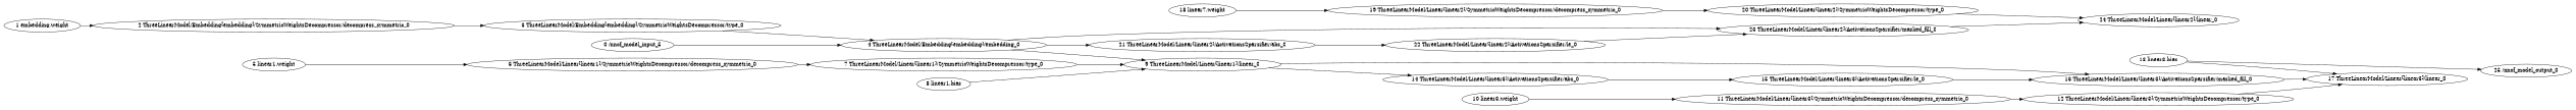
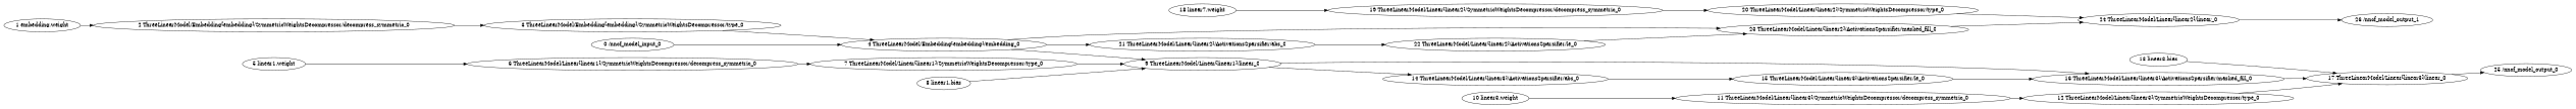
  strict digraph {
    rankdir=LR
    node [type=nncf_model_const]
-   "0 /nncf_model_input_0" [type=nncf_model_input label="0 /nncf_model_input_5"]
+   "0 /nncf_model_input_0" [type=nncf_model_input]
    "4 ThreeLinearModel/Embedding[embedding]/embedding_0" [type=embedding]
    "9 ThreeLinearModel/Linear[linear1]/linear_0" [type=linear]
    "21 ThreeLinearModel/Linear[linear2]/ActivationsSparsifier/abs_0" [type=abs]
    "23 ThreeLinearModel/Linear[linear2]/ActivationsSparsifier/masked_fill_0" [type=masked_fill]
    "2 ThreeLinearModel/Embedding[embedding]/SymmetricWeightsDecompressor/decompress_symmetric_0" [type=decompress_symmetric]
    "1 embedding.weight"
    "3 ThreeLinearModel/Embedding[embedding]/SymmetricWeightsDecompressor/type_0" [type=type]
    "14 ThreeLinearModel/Linear[linear3]/ActivationsSparsifier/abs_0" [type=abs]
    "16 ThreeLinearModel/Linear[linear3]/ActivationsSparsifier/masked_fill_0" [type=masked_fill]
    "22 ThreeLinearModel/Linear[linear2]/ActivationsSparsifier/le_0" [type=le]
    "24 ThreeLinearModel/Linear[linear2]/linear_0" [type=linear]
    "6 ThreeLinearModel/Linear[linear1]/SymmetricWeightsDecompressor/decompress_symmetric_0" [type=decompress_symmetric]
    "5 linear1.weight"
    "7 ThreeLinearModel/Linear[linear1]/SymmetricWeightsDecompressor/type_0" [type=type]
    "8 linear1.bias"
    "15 ThreeLinearModel/Linear[linear3]/ActivationsSparsifier/le_0" [type=le]
    "17 ThreeLinearModel/Linear[linear3]/linear_0" [type=linear]
    "11 ThreeLinearModel/Linear[linear3]/SymmetricWeightsDecompressor/decompress_symmetric_0" [type=decompress_symmetric]
    "10 linear3.weight"
    "12 ThreeLinearModel/Linear[linear3]/SymmetricWeightsDecompressor/type_0" [type=type]
    "25 /nncf_model_output_0" [type=nncf_model_output]
    "13 linear3.bias"
    n24 [label="18 linear7.weight"]
    "19 ThreeLinearModel/Linear[linear2]/SymmetricWeightsDecompressor/decompress_symmetric_0" [type=decompress_symmetric]
    "20 ThreeLinearModel/Linear[linear2]/SymmetricWeightsDecompressor/type_0" [type=type]
+   "26 /nncf_model_output_1" [type=nncf_model_output]
    "0 /nncf_model_input_0" -> "4 ThreeLinearModel/Embedding[embedding]/embedding_0"
    "4 ThreeLinearModel/Embedding[embedding]/embedding_0" -> "9 ThreeLinearModel/Linear[linear1]/linear_0"
    "4 ThreeLinearModel/Embedding[embedding]/embedding_0" -> "21 ThreeLinearModel/Linear[linear2]/ActivationsSparsifier/abs_0"
    "4 ThreeLinearModel/Embedding[embedding]/embedding_0" -> "23 ThreeLinearModel/Linear[linear2]/ActivationsSparsifier/masked_fill_0"
    "9 ThreeLinearModel/Linear[linear1]/linear_0" -> "14 ThreeLinearModel/Linear[linear3]/ActivationsSparsifier/abs_0"
    "9 ThreeLinearModel/Linear[linear1]/linear_0" -> "16 ThreeLinearModel/Linear[linear3]/ActivationsSparsifier/masked_fill_0"
    "21 ThreeLinearModel/Linear[linear2]/ActivationsSparsifier/abs_0" -> "22 ThreeLinearModel/Linear[linear2]/ActivationsSparsifier/le_0"
    "23 ThreeLinearModel/Linear[linear2]/ActivationsSparsifier/masked_fill_0" -> "24 ThreeLinearModel/Linear[linear2]/linear_0"
    "2 ThreeLinearModel/Embedding[embedding]/SymmetricWeightsDecompressor/decompress_symmetric_0" -> "3 ThreeLinearModel/Embedding[embedding]/SymmetricWeightsDecompressor/type_0"
    "1 embedding.weight" -> "2 ThreeLinearModel/Embedding[embedding]/SymmetricWeightsDecompressor/decompress_symmetric_0"
    "3 ThreeLinearModel/Embedding[embedding]/SymmetricWeightsDecompressor/type_0" -> "4 ThreeLinearModel/Embedding[embedding]/embedding_0"
    "14 ThreeLinearModel/Linear[linear3]/ActivationsSparsifier/abs_0" -> "15 ThreeLinearModel/Linear[linear3]/ActivationsSparsifier/le_0"
    "16 ThreeLinearModel/Linear[linear3]/ActivationsSparsifier/masked_fill_0" -> "17 ThreeLinearModel/Linear[linear3]/linear_0"
    "22 ThreeLinearModel/Linear[linear2]/ActivationsSparsifier/le_0" -> "23 ThreeLinearModel/Linear[linear2]/ActivationsSparsifier/masked_fill_0"
+   "24 ThreeLinearModel/Linear[linear2]/linear_0" -> "26 /nncf_model_output_1"
    "6 ThreeLinearModel/Linear[linear1]/SymmetricWeightsDecompressor/decompress_symmetric_0" -> "7 ThreeLinearModel/Linear[linear1]/SymmetricWeightsDecompressor/type_0"
    "5 linear1.weight" -> "6 ThreeLinearModel/Linear[linear1]/SymmetricWeightsDecompressor/decompress_symmetric_0"
    "7 ThreeLinearModel/Linear[linear1]/SymmetricWeightsDecompressor/type_0" -> "9 ThreeLinearModel/Linear[linear1]/linear_0"
    "8 linear1.bias" -> "9 ThreeLinearModel/Linear[linear1]/linear_0"
    "15 ThreeLinearModel/Linear[linear3]/ActivationsSparsifier/le_0" -> "16 ThreeLinearModel/Linear[linear3]/ActivationsSparsifier/masked_fill_0"
-   "13 linear3.bias" -> "25 /nncf_model_output_0"
+   "17 ThreeLinearModel/Linear[linear3]/linear_0" -> "25 /nncf_model_output_0"
    "11 ThreeLinearModel/Linear[linear3]/SymmetricWeightsDecompressor/decompress_symmetric_0" -> "12 ThreeLinearModel/Linear[linear3]/SymmetricWeightsDecompressor/type_0"
    "10 linear3.weight" -> "11 ThreeLinearModel/Linear[linear3]/SymmetricWeightsDecompressor/decompress_symmetric_0"
    "12 ThreeLinearModel/Linear[linear3]/SymmetricWeightsDecompressor/type_0" -> "17 ThreeLinearModel/Linear[linear3]/linear_0"
    "13 linear3.bias" -> "17 ThreeLinearModel/Linear[linear3]/linear_0"
    n24 -> "19 ThreeLinearModel/Linear[linear2]/SymmetricWeightsDecompressor/decompress_symmetric_0"
    "19 ThreeLinearModel/Linear[linear2]/SymmetricWeightsDecompressor/decompress_symmetric_0" -> "20 ThreeLinearModel/Linear[linear2]/SymmetricWeightsDecompressor/type_0"
    "20 ThreeLinearModel/Linear[linear2]/SymmetricWeightsDecompressor/type_0" -> "24 ThreeLinearModel/Linear[linear2]/linear_0"
  }
